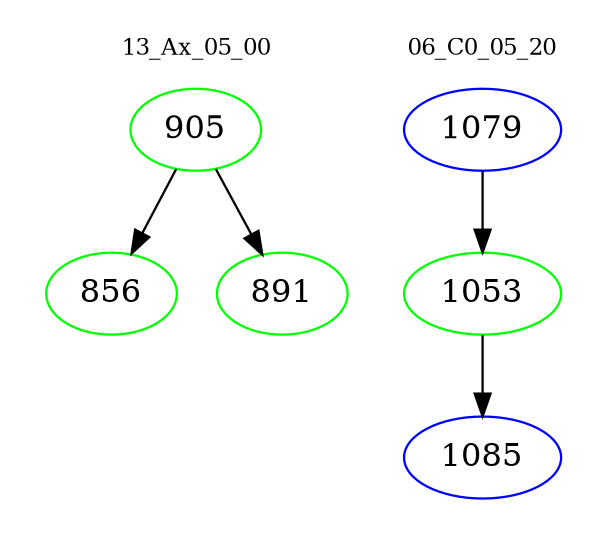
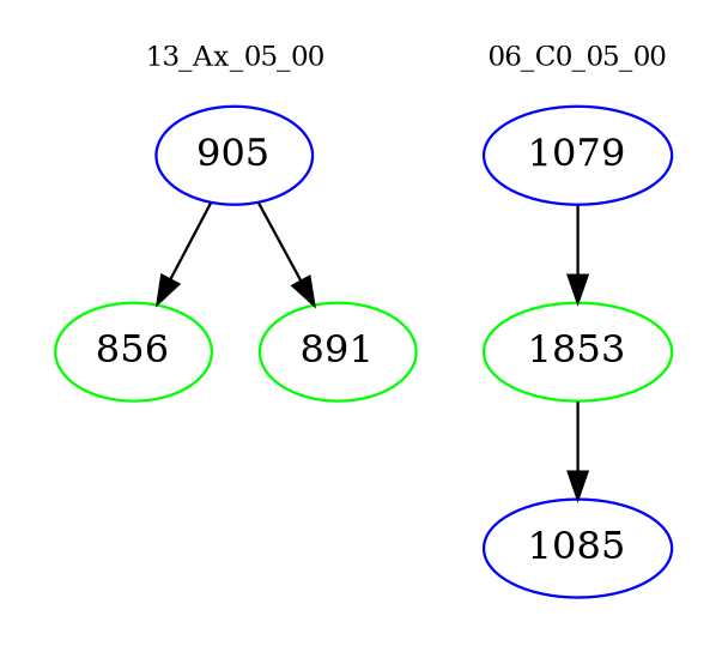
  digraph {
    node [color=blue]
    edge [color=black]
-   n1 [color=green label=905]
+   n1 [label=905]
    n2 [color=green label=856]
    n3 [color=green label=891]
    n4 [label=1079]
-   n5 [color=green label=1053]
+   n5 [color=green label=1853]
    n6 [label=1085]
    subgraph cluster_1 {
      color=white
      fontsize=10
      label="13_Ax_05_00"
      n1
      n2
      n3
    }
    subgraph cluster_2 {
      color=white
      fontsize=10
-     label="06_C0_05_20"
+     label="06_C0_05_00"
      n4
      n5
      n6
    }
    n1 -> n2
    n1 -> n3
    n4 -> n5
    n5 -> n6
  }
